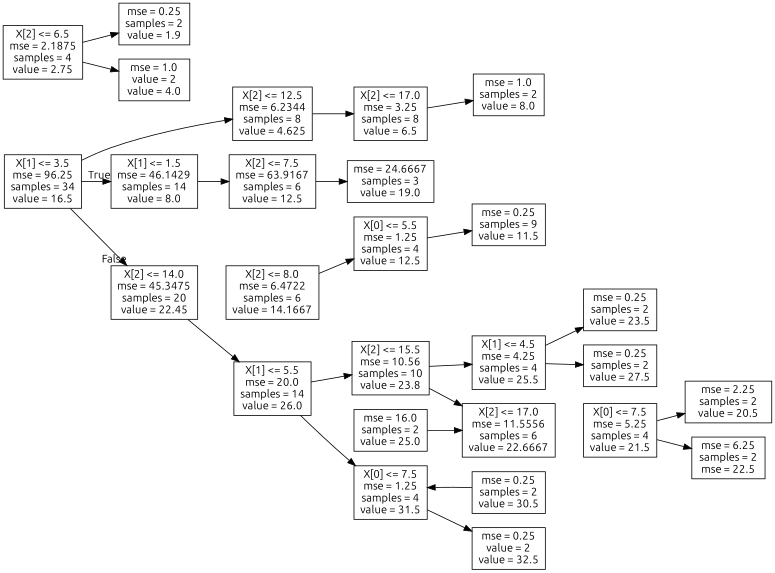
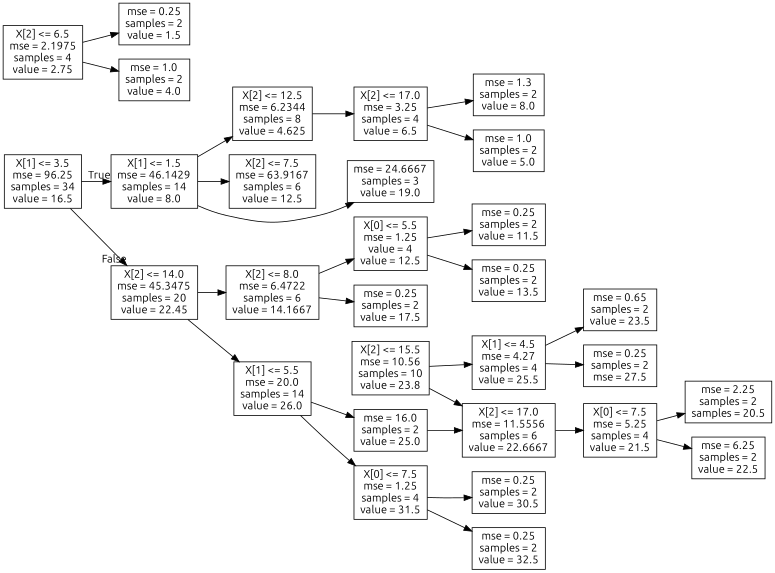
  digraph {
    fontname=Ubuntu
    rankdir=LR
    node [fontname=Ubuntu shape=box]
    edge [fontname=Ubuntu]
    n1 [label="X[1] <= 3.5\nmse = 96.25\nsamples = 34\nvalue = 16.5"]
    n2 [label="X[1] <= 1.5\nmse = 46.1429\nsamples = 14\nvalue = 8.0"]
    n3 [label="X[2] <= 14.0\nmse = 45.3475\nsamples = 20\nvalue = 22.45"]
    n4 [label="X[2] <= 12.5\nmse = 6.2344\nsamples = 8\nvalue = 4.625"]
    n5 [label="X[2] <= 7.5\nmse = 63.9167\nsamples = 6\nvalue = 12.5"]
    n6 [label="X[2] <= 8.0\nmse = 6.4722\nsamples = 6\nvalue = 14.1667"]
    n7 [label="X[1] <= 5.5\nmse = 20.0\nsamples = 14\nvalue = 26.0"]
-   n8 [label="X[2] <= 17.0\nmse = 3.25\nsamples = 8\nvalue = 6.5"]
+   n8 [label="X[2] <= 17.0\nmse = 3.25\nsamples = 4\nvalue = 6.5"]
    n9 [label="mse = 24.6667\nsamples = 3\nvalue = 19.0"]
-   n10 [label="X[2] <= 6.5\nmse = 2.1875\nsamples = 4\nvalue = 2.75"]
-   n11 [label="mse = 0.25\nsamples = 2\nvalue = 1.9"]
-   n12 [label="mse = 1.0\nvalue = 2\nvalue = 4.0"]
-   n13 [label="mse = 1.0\nsamples = 2\nvalue = 8.0"]
-   n15 [label="X[0] <= 5.5\nmse = 1.25\nsamples = 4\nvalue = 12.5"]
+   n10 [label="X[2] <= 6.5\nmse = 2.1975\nsamples = 4\nvalue = 2.75"]
+   n11 [label="mse = 0.25\nsamples = 2\nvalue = 1.5"]
+   n12 [label="mse = 1.0\nsamples = 2\nvalue = 4.0"]
+   n13 [label="mse = 1.3\nsamples = 2\nvalue = 8.0"]
+   n14 [label="mse = 1.0\nsamples = 2\nvalue = 5.0"]
+   n15 [label="X[0] <= 5.5\nmse = 1.25\nvalue = 4\nvalue = 12.5"]
+   n16 [label="mse = 0.25\nsamples = 2\nvalue = 17.5"]
    n17 [label="X[2] <= 15.5\nmse = 10.56\nsamples = 10\nvalue = 23.8"]
    n18 [label="X[0] <= 7.5\nmse = 1.25\nsamples = 4\nvalue = 31.5"]
-   n19 [label="mse = 0.25\nsamples = 9\nvalue = 11.5"]
-   n21 [label="X[1] <= 4.5\nmse = 4.25\nsamples = 4\nvalue = 25.5"]
+   n19 [label="mse = 0.25\nsamples = 2\nvalue = 11.5"]
+   n20 [label="mse = 0.25\nsamples = 2\nvalue = 13.5"]
+   n21 [label="X[1] <= 4.5\nmse = 4.27\nsamples = 4\nvalue = 25.5"]
    n22 [label="X[2] <= 17.0\nmse = 11.5556\nsamples = 6\nvalue = 22.6667"]
    n23 [label="mse = 0.25\nsamples = 2\nvalue = 30.5"]
-   n24 [label="mse = 0.25\nvalue = 2\nvalue = 32.5"]
-   n25 [label="mse = 0.25\nsamples = 2\nvalue = 23.5"]
-   n26 [label="mse = 0.25\nsamples = 2\nvalue = 27.5"]
+   n24 [label="mse = 0.25\nsamples = 2\nvalue = 32.5"]
+   n25 [label="mse = 0.65\nsamples = 2\nvalue = 23.5"]
+   n26 [label="mse = 0.25\nsamples = 2\nmse = 27.5"]
    n27 [label="X[0] <= 7.5\nmse = 5.25\nsamples = 4\nvalue = 21.5"]
-   n28 [label="mse = 2.25\nsamples = 2\nvalue = 20.5"]
-   n29 [label="mse = 6.25\nsamples = 2\nmse = 22.5"]
+   n28 [label="mse = 2.25\nsamples = 2\nsamples = 20.5"]
+   n29 [label="mse = 6.25\nsamples = 2\nvalue = 22.5"]
    n30 [label="mse = 16.0\nsamples = 2\nvalue = 25.0"]
    n1 -> n2 [headlabel=True labelangle=45 labeldistance=2.5]
    n1 -> n3 [headlabel=False labelangle=-45 labeldistance=2.5]
-   n1 -> n4
+   n2 -> n4
    n2 -> n5
+   n3 -> n6
    n3 -> n7
    n4 -> n8
-   n5 -> n9
+   n2 -> n9
    n6 -> n15
-   n7 -> n17
+   n6 -> n16
+   n7 -> n30
    n7 -> n18
    n8 -> n13
+   n8 -> n14
    n10 -> n11
    n10 -> n12
    n15 -> n19
+   n15 -> n20
    n17 -> n21
    n17 -> n22
-   n23 -> n18
+   n18 -> n23
    n18 -> n24
    n21 -> n25
    n21 -> n26
+   n22 -> n27
    n27 -> n28
    n27 -> n29
    n30 -> n22
  }
